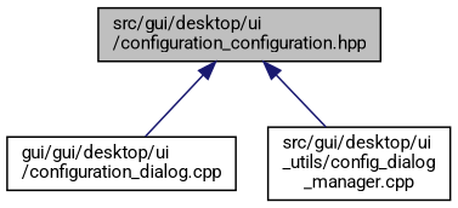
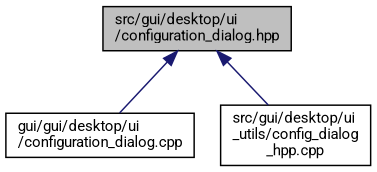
  digraph {
    fontname=Roboto
    node [color=black fillcolor=white fontname=Roboto fontsize=10 shape=record style=filled]
    edge [color=midnightblue dir=back fontname=Roboto fontsize=10 labelfontname=Helvetica labelfontsize=10 style=solid]
-   n1 [fillcolor=grey75 fontcolor=black height=0.2 label="src/gui/desktop/ui\l/configuration_configuration.hpp" width=0.4]
+   n1 [fillcolor=grey75 fontcolor=black height=0.2 label="src/gui/desktop/ui\l/configuration_dialog.hpp" width=0.4]
    n2 [height=0.2 label="gui/gui/desktop/ui\l/configuration_dialog.cpp" width=0.4]
-   n3 [height=0.2 label="src/gui/desktop/ui\l_utils/config_dialog\l_manager.cpp" width=0.4]
+   n3 [height=0.2 label="src/gui/desktop/ui\l_utils/config_dialog\l_hpp.cpp" width=0.4]
    n1 -> n2
    n1 -> n3
  }
